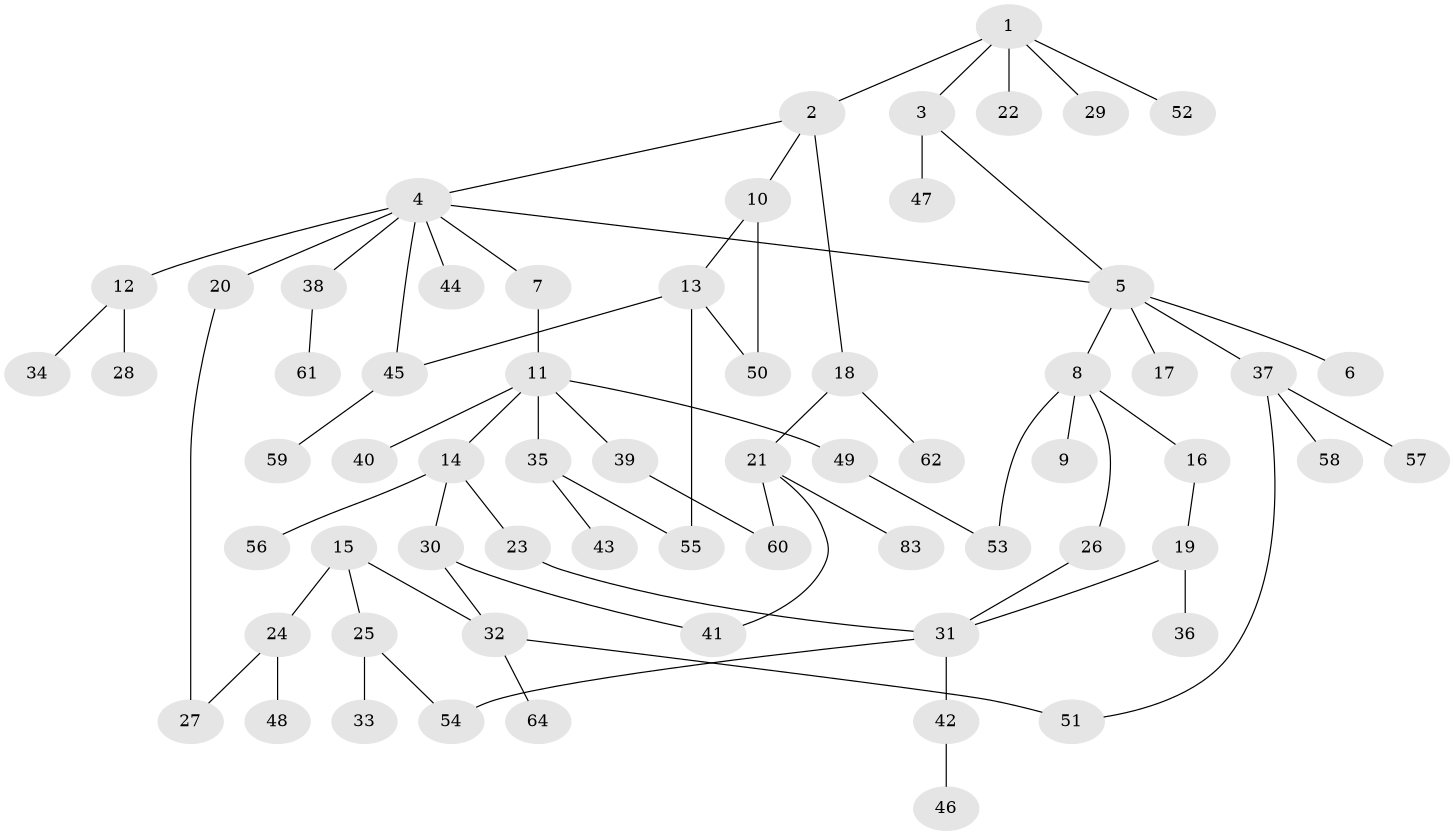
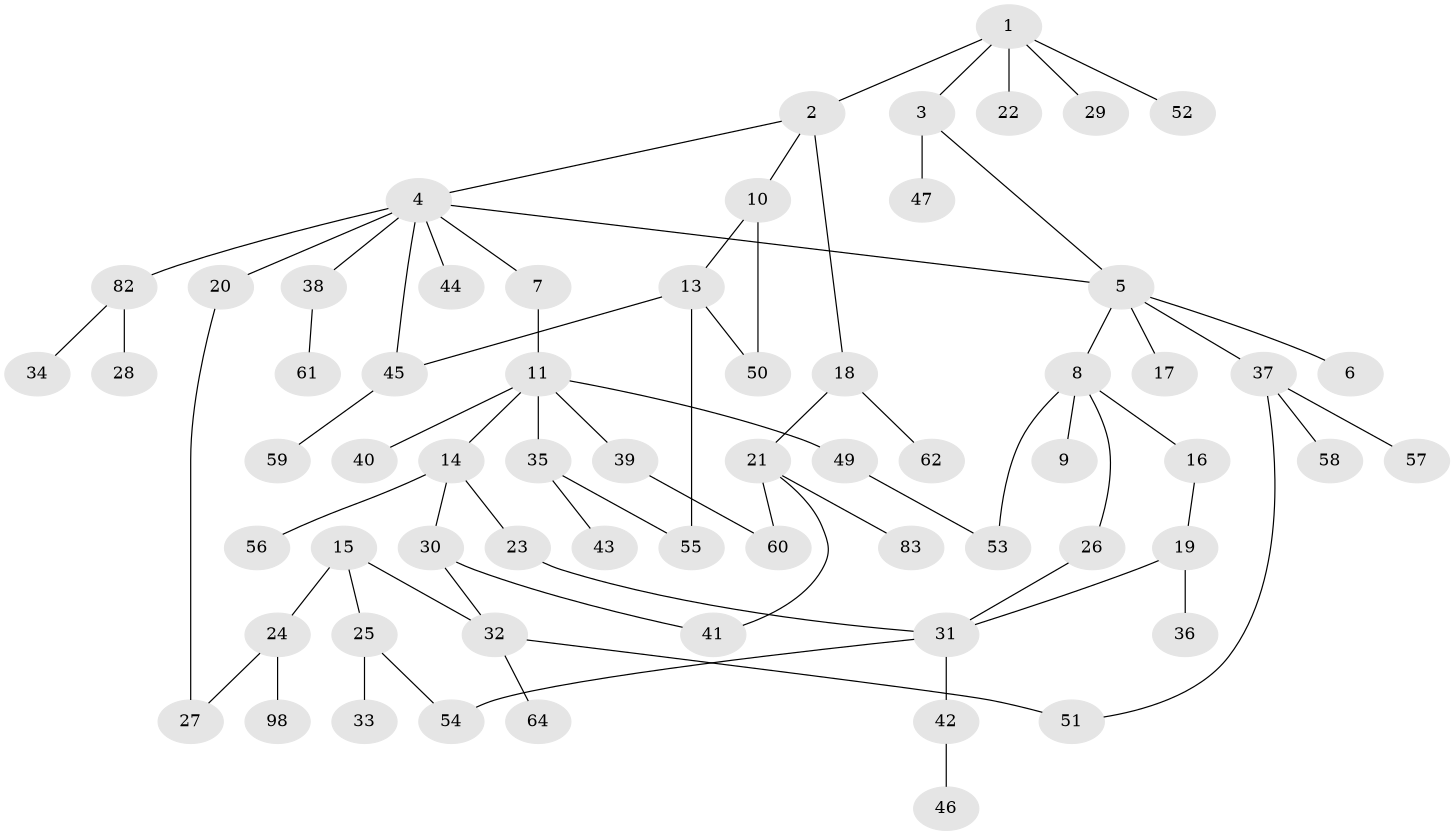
  graph {
    node [color=gray90 style=filled]
    1
    2
    3
    22
    29
    52
    4
    10
    18
    5
    47
    7
-   12
+   12 [label=82]
    20
    38
    44
    45
    13
    50
    21
    62
    6
    8
    17
    37
    11
    28
    34
    27
    61
    59
    9
    16
    26
    53
    51
    57
    58
    14
    35
    39
    40
    49
    19
    31
    55
    23
    30
    56
    43
    60
    15
    24
    25
    32
    41
-   48
+   48 [label=98]
    33
    54
    64
    36
    n62 [label=83]
    42
    46
    1 -- 2
    1 -- 3
    1 -- 22
    1 -- 29
    1 -- 52
    2 -- 4
    2 -- 10
    2 -- 18
    3 -- 5
    3 -- 47
    4 -- 5
    4 -- 7
    4 -- 12
    4 -- 20
    4 -- 38
    4 -- 44
    4 -- 45
    10 -- 13
    10 -- 50
    18 -- 21
    18 -- 62
    5 -- 6
    5 -- 8
    5 -- 17
    5 -- 37
    7 -- 11
    12 -- 28
    12 -- 34
    20 -- 27
    38 -- 61
    45 -- 59
    13 -- 45
    13 -- 50
    13 -- 55
    21 -- 60
    21 -- 41
    21 -- n62
    8 -- 9
    8 -- 16
    8 -- 26
    8 -- 53
    37 -- 51
    37 -- 57
    37 -- 58
    11 -- 14
    11 -- 35
    11 -- 39
    11 -- 40
    11 -- 49
    16 -- 19
    26 -- 31
    14 -- 23
    14 -- 30
    14 -- 56
    35 -- 55
    35 -- 43
    39 -- 60
    49 -- 53
    19 -- 31
    19 -- 36
    31 -- 54
    31 -- 42
    23 -- 31
    30 -- 32
    30 -- 41
    15 -- 24
    15 -- 25
    15 -- 32
    24 -- 27
    24 -- 48
    25 -- 33
    25 -- 54
    32 -- 51
    32 -- 64
    42 -- 46
  }
